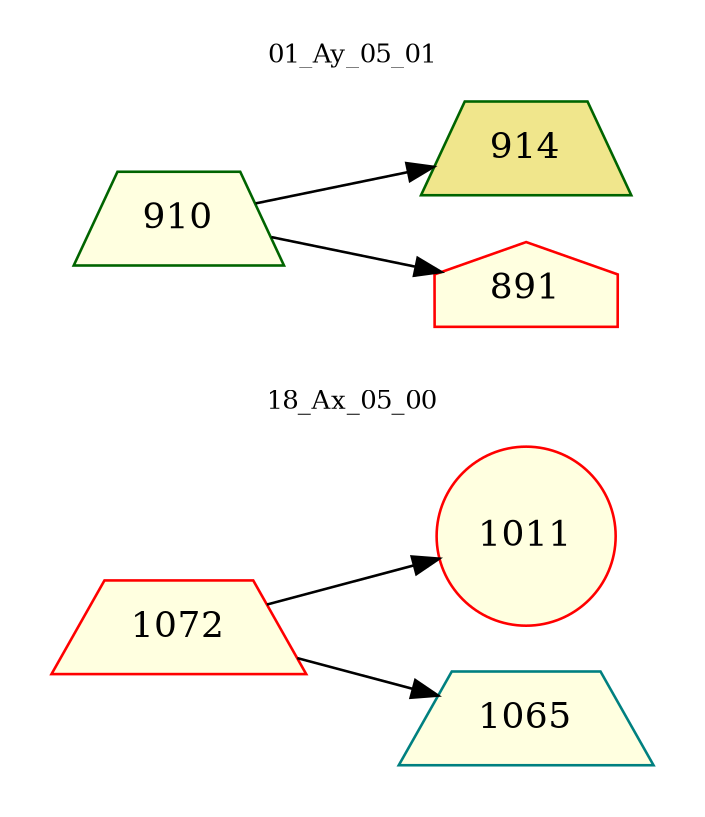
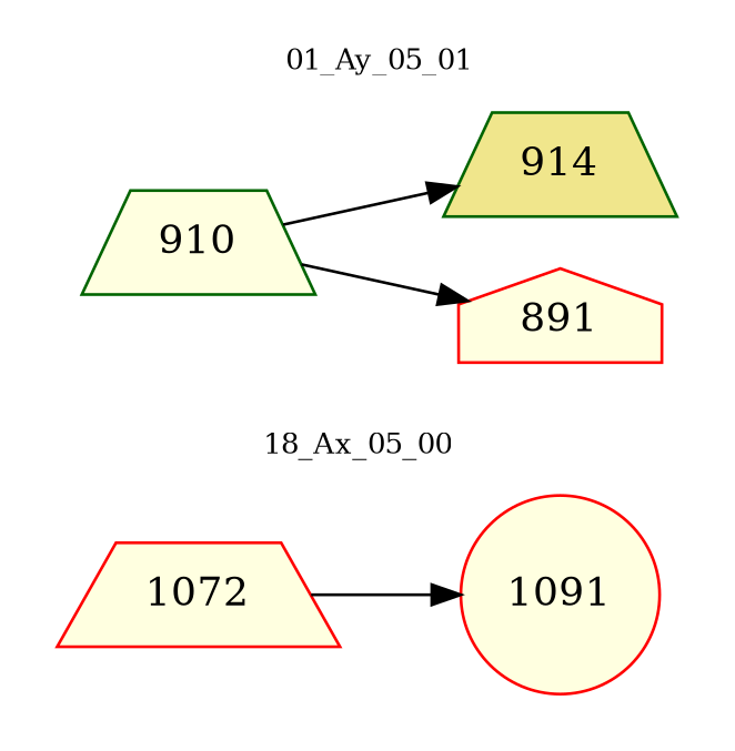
  digraph {
    rankdir=LR
    node [color=red fillcolor=lightyellow shape=trapezium style=filled]
    edge [color=black]
    n1 [label=1072]
-   n2 [color=teal label=1065]
-   n3 [label=1011 shape=circle]
+   n3 [label=1091 shape=circle]
    n4 [color=darkgreen label=910]
    n5 [label=891 shape=house]
    n6 [color=darkgreen fillcolor=khaki label=914]
    subgraph cluster_1 {
      color=white
      fontsize=10
      label="18_Ax_05_00"
      n1
-     n2
      n3
    }
    subgraph cluster_2 {
      color=white
      fontsize=10
      label="01_Ay_05_01"
      n4
      n5
      n6
    }
-   n1 -> n2
    n1 -> n3
    n4 -> n5
    n4 -> n6
  }
